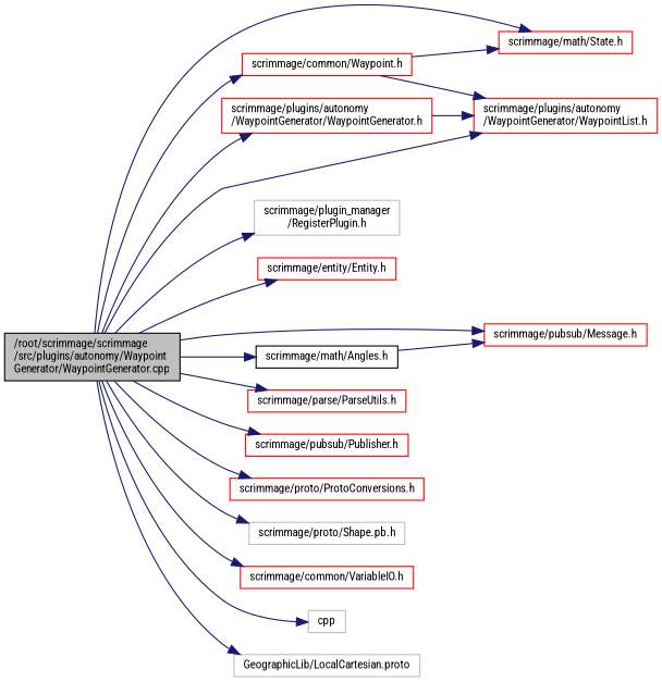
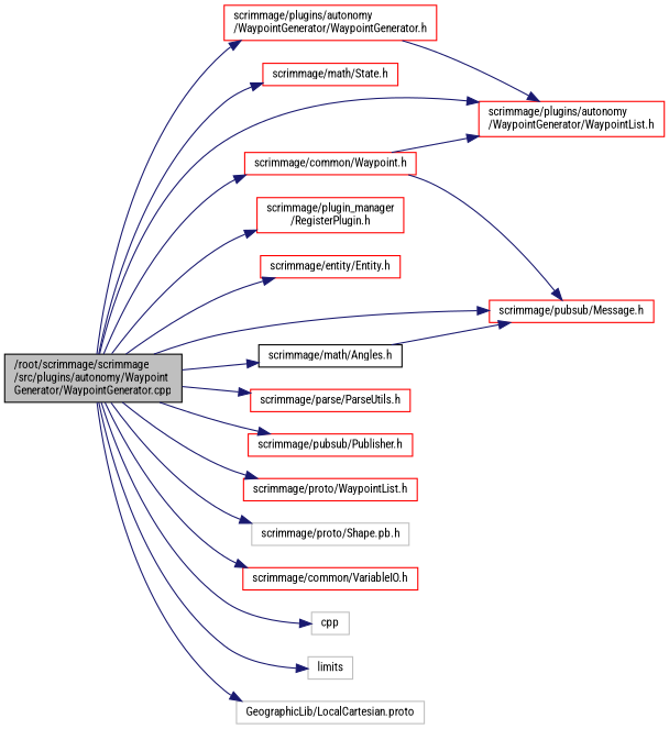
  digraph {
    fontname="Roboto Condensed"
    rankdir=LR
    node [color=red fillcolor=white fontname="Roboto Condensed" fontsize=10 shape=record style=filled]
    edge [color=midnightblue fontname="Roboto Condensed" fontsize=10 labelfontname=Helvetica labelfontsize=10 style=solid]
    n1 [color=black fillcolor=grey75 fontcolor=black height=0.2 label="/root/scrimmage/scrimmage\l/src/plugins/autonomy/Waypoint\lGenerator/WaypointGenerator.cpp" width=0.4]
    n2 [height=0.2 label="scrimmage/common/Waypoint.h" width=0.4]
    n3 [height=0.2 label="scrimmage/math/State.h" width=0.4]
    n4 [height=0.2 label="scrimmage/plugins/autonomy\l/WaypointGenerator/WaypointGenerator.h" width=0.4]
    n5 [height=0.2 label="scrimmage/plugins/autonomy\l/WaypointGenerator/WaypointList.h" width=0.4]
-   n6 [color=grey75 height=0.2 label="scrimmage/plugin_manager\l/RegisterPlugin.h" width=0.4]
+   n6 [height=0.2 label="scrimmage/plugin_manager\l/RegisterPlugin.h" width=0.4]
    n7 [height=0.2 label="scrimmage/entity/Entity.h" width=0.4]
    n8 [height=0.2 label="scrimmage/pubsub/Message.h" width=0.4]
    n9 [color=black height=0.2 label="scrimmage/math/Angles.h" width=0.4]
    n10 [height=0.2 label="scrimmage/parse/ParseUtils.h" width=0.4]
    n11 [height=0.2 label="scrimmage/pubsub/Publisher.h" width=0.4]
-   n12 [height=0.2 label="scrimmage/proto/ProtoConversions.h" width=0.4]
+   n12 [height=0.2 label="scrimmage/proto/WaypointList.h" width=0.4]
    n13 [color=grey75 height=0.2 label="scrimmage/proto/Shape.pb.h" width=0.4]
    n14 [height=0.2 label="scrimmage/common/VariableIO.h" width=0.4]
    n15 [color=grey75 height=0.2 label=cpp width=0.4]
+   n16 [color=grey75 height=0.2 label=limits width=0.4]
    n17 [color=grey75 height=0.2 label="GeographicLib/LocalCartesian.proto" width=0.4]
    n1 -> n2
    n1 -> n3
    n1 -> n4
    n1 -> n5
    n1 -> n6
    n1 -> n7
    n1 -> n8
    n1 -> n9
    n1 -> n10
    n1 -> n11
    n1 -> n12
    n1 -> n13
    n1 -> n14
    n1 -> n15
+   n1 -> n16
    n1 -> n17
-   n2 -> n3
+   n2 -> n8
    n2 -> n5
    n4 -> n5
    n9 -> n8
  }
